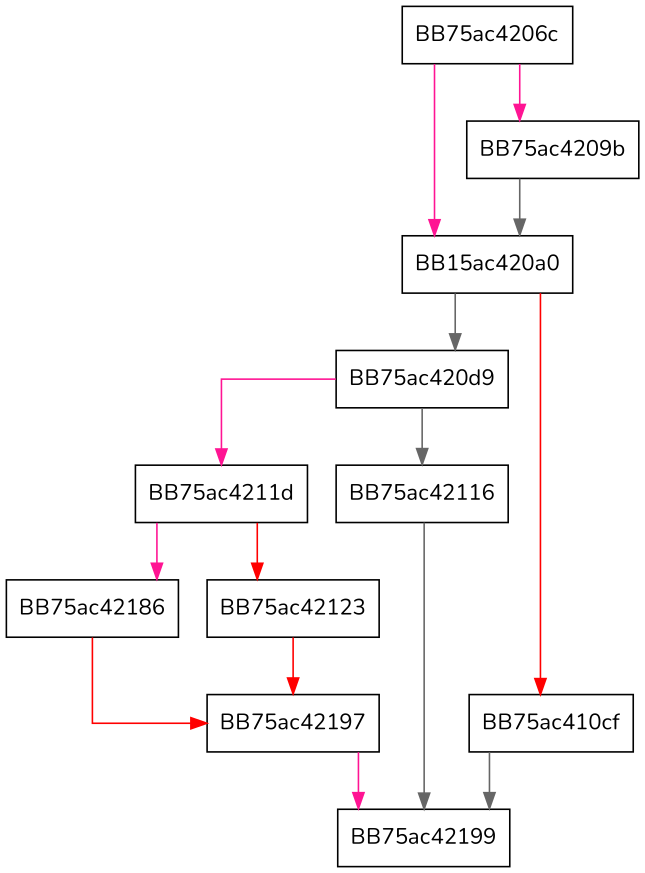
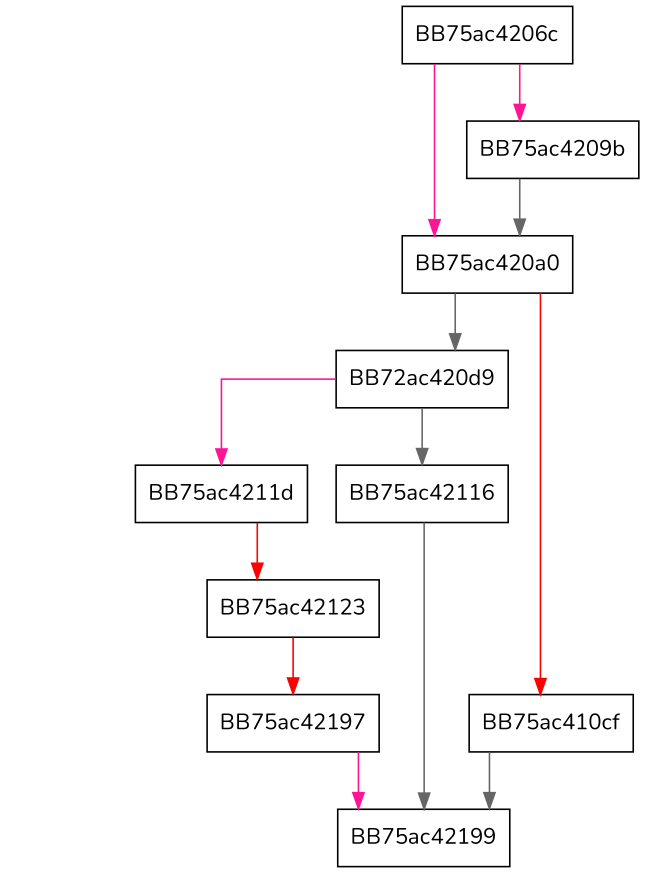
  digraph {
    fontname=Nunito
    splines=ortho
    node [fontname=Nunito shape=box]
    edge [color=deeppink fontname=Nunito]
    BB75ac4206c
-   BB75ac420a0 [label=BB15ac420a0]
+   BB75ac420a0
    BB75ac4209b
-   BB75ac420d9
+   BB75ac420d9 [label=BB72ac420d9]
    n5 [label=BB75ac410cf]
    BB75ac4211d
    BB75ac42116
    BB75ac42199
-   BB75ac42186
    BB75ac42123
    BB75ac42197
    BB75ac4206c -> BB75ac420a0
    BB75ac4206c -> BB75ac4209b
    BB75ac420a0 -> BB75ac420d9 [color=gray40]
    BB75ac420a0 -> n5 [color=red]
    BB75ac4209b -> BB75ac420a0 [color=gray40]
    BB75ac420d9 -> BB75ac4211d
    BB75ac420d9 -> BB75ac42116 [color=gray40]
    n5 -> BB75ac42199 [color=gray40]
-   BB75ac4211d -> BB75ac42186
    BB75ac4211d -> BB75ac42123 [color=red]
    BB75ac42116 -> BB75ac42199 [color=gray40]
-   BB75ac42186 -> BB75ac42197 [color=red]
    BB75ac42123 -> BB75ac42197 [color=red]
    BB75ac42197 -> BB75ac42199
  }
